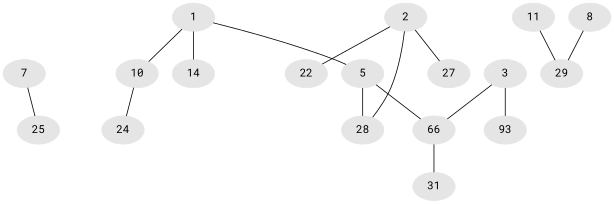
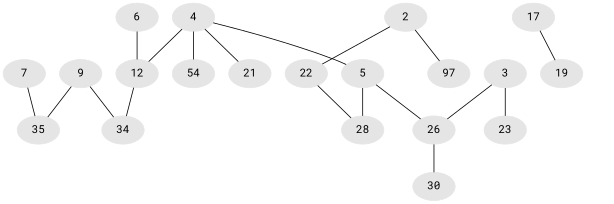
  graph {
    fontname="Roboto Mono"
    node [color=gray90 fontname="Roboto Mono" style=filled]
    edge [fontname="Roboto Mono" weight=1.0]
    n1 [label=7]
-   25
+   25 [label=35]
    2
    22
-   27
+   27 [label=97]
    28
    3
-   23 [label=93]
-   26 [label=66]
-   31
-   4 [label=1]
+   23
+   26
+   31 [label=30]
+   4
    5
-   10
-   14
-   24
-   17 [label=11]
-   19 [label=29]
-   8
+   10 [label=12]
+   14 [label=54]
+   21
+   24 [label=34]
+   6
+   17
+   19
+   9
    n1 -- 25
    2 -- 22
    2 -- 27
-   2 -- 28
+   22 -- 28
    3 -- 23
    3 -- 26
    26 -- 31 [weight=2.0]
    4 -- 5
    4 -- 10 [weight=2.0]
    4 -- 14
+   4 -- 21
    5 -- 28
    5 -- 26
    10 -- 24
+   6 -- 10
    17 -- 19
-   8 -- 19
+   9 -- 25
+   9 -- 24
  }
